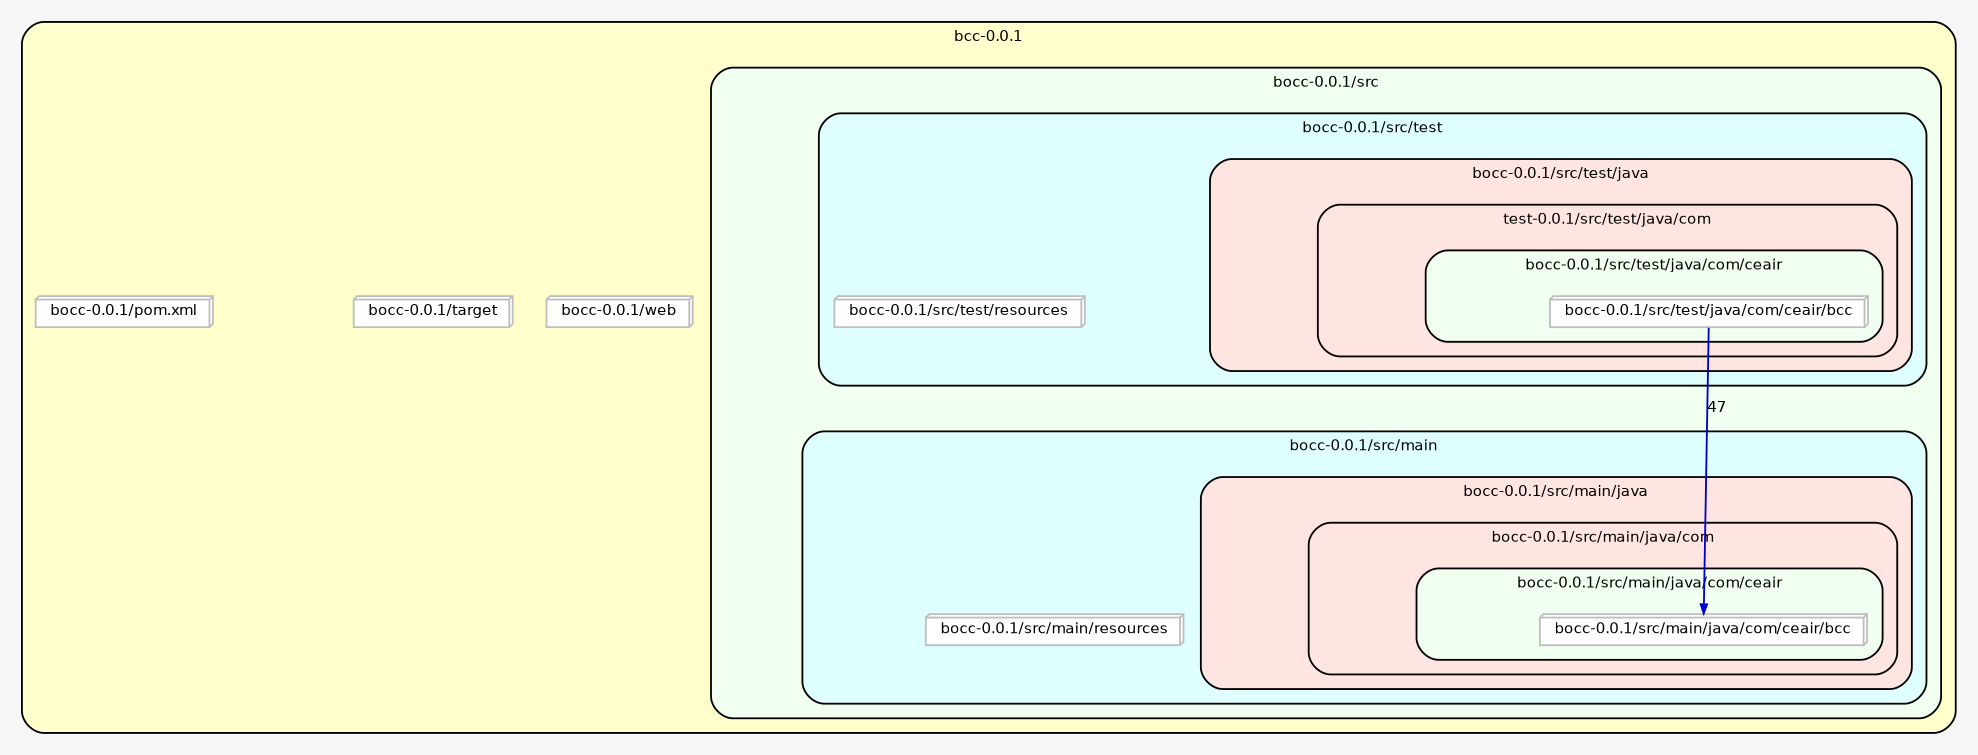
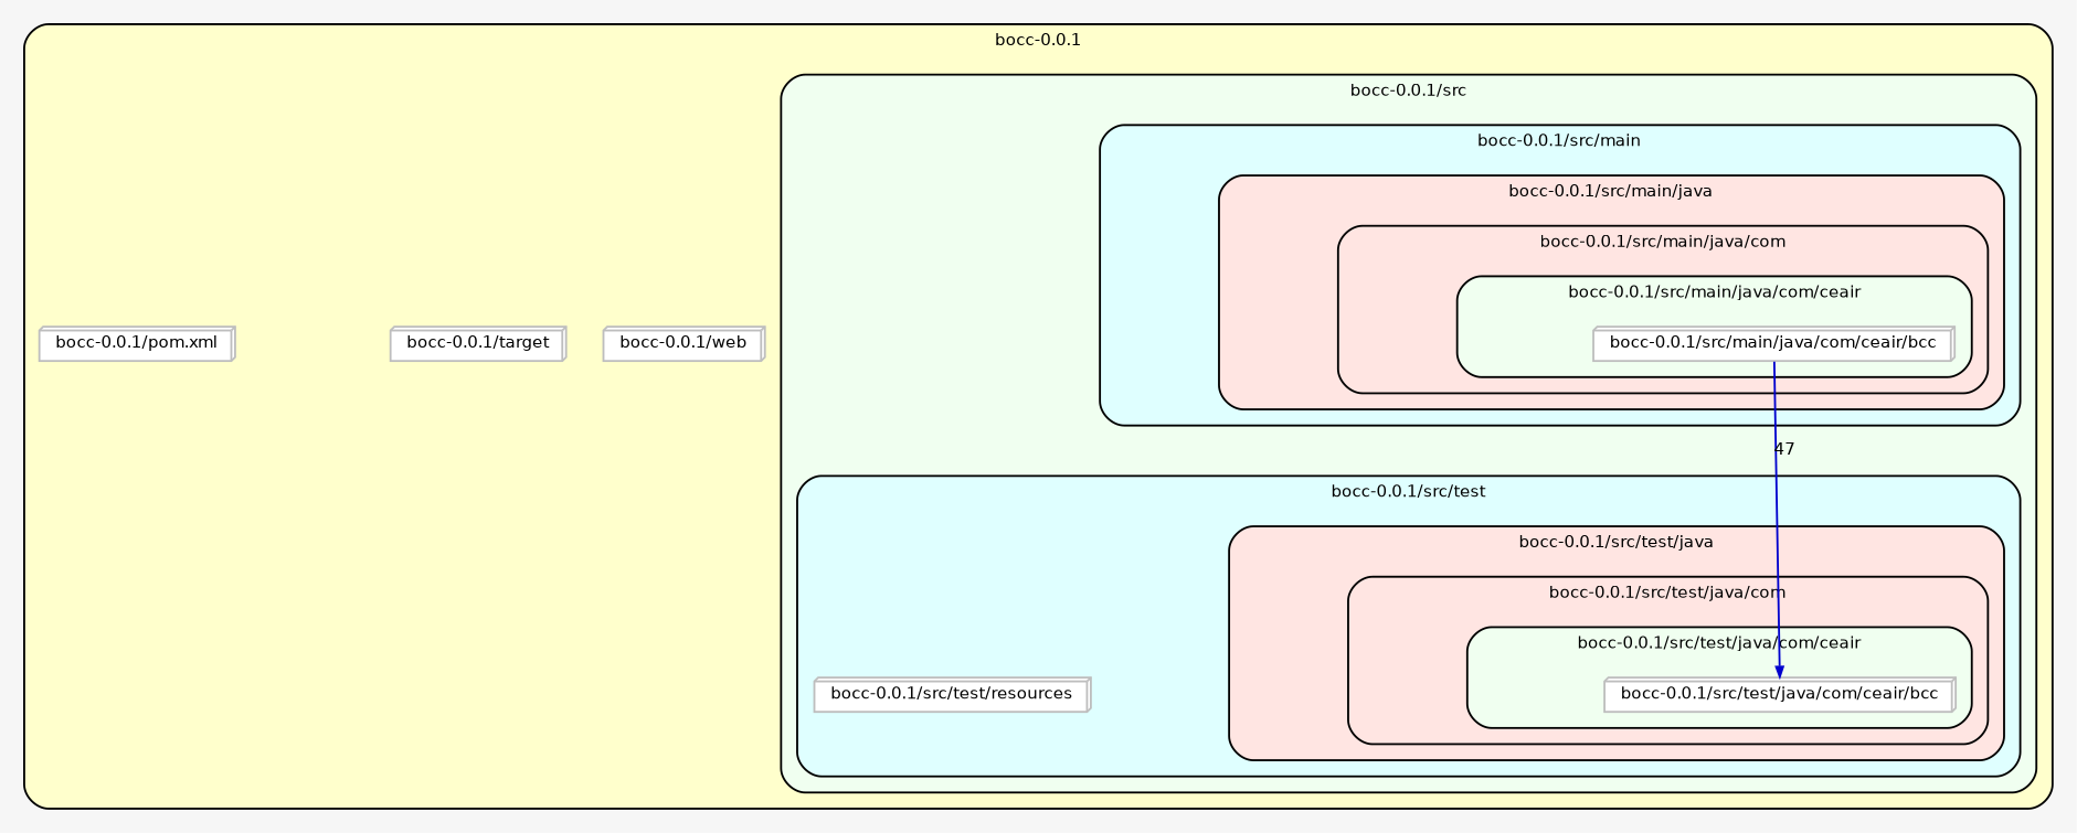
  digraph {
    bgcolor="#F6F6F6"
    compound=true
    fillcolor="#FFFFCC"
    fontname="DejaVu Sans"
    fontsize=8
    pack=true
    packmode=clust
    rankdir=TB
    ranksep=1.0
    style="rounded,filled"
    node [color=grey compound=true fillcolor=white fixedsize=false fontname="DejaVu Sans" fontsize=8 node_initialized=no shape=none style="invis,none"]
    n1 [color="#bebebe" fillcolor="#ffffff" height=0.0 label="bocc-0.0.1/src/main/java/com/ceair/bcc" shape=box3d style=filled width=0.0]
    __N15 [height=0.0 width=0.0]
    __N22 [height=0.0 width=0.0]
    __N16 [height=0.0 width=0.0]
-   n5 [color="#bebebe" fillcolor="#ffffff" height=0.0 label="bocc-0.0.1/src/main/resources" shape=box3d style=filled width=0.0]
    __N24 [height=0.0 width=0.0]
    n7 [color="#bebebe" fillcolor="#ffffff" height=0.0 label="bocc-0.0.1/src/test/java/com/ceair/bcc" shape=box3d style=filled width=0.0]
    __N17 [height=0.0 width=0.0]
    __N19 [height=0.0 width=0.0]
    __N25 [height=0.0 width=0.0]
    __N13 [height=0.0 width=0.0]
    n12 [color="#bebebe" fillcolor="#ffffff" height=0.0 label="bocc-0.0.1/src/test/resources" shape=box3d style=filled width=0.0]
    __N21 [height=0.0 width=0.0]
    n14 [color="#bebebe" fillcolor="#ffffff" height=0.0 label="bocc-0.0.1/web" shape=box3d style=filled width=0.0]
    n15 [color="#bebebe" fillcolor="#ffffff" height=0.0 label="bocc-0.0.1/target" shape=box3d style=filled width=0.0]
    __N23 [height=0.0 width=0.0]
    n17 [color="#bebebe" fillcolor="#ffffff" height=0.0 label="bocc-0.0.1/pom.xml" shape=box3d style=filled width=0.0]
    subgraph cluster_1 {
-     label="bcc-0.0.1"
+     label="bocc-0.0.1"
      n14
      n15
      __N23
      n17
      subgraph cluster_2 {
        fillcolor="#F0FFF0"
        label="bocc-0.0.1/src"
        __N21
        subgraph cluster_3 {
          fillcolor="#DFFFFF"
          label="bocc-0.0.1/src/main"
-         n5
          __N24
          subgraph cluster_4 {
            fillcolor="#FFE5E2"
            label="bocc-0.0.1/src/main/java"
            __N16
            subgraph cluster_5 {
              label="bocc-0.0.1/src/main/java/com"
              __N22
              subgraph cluster_6 {
                fillcolor="#F0FFF0"
                label="bocc-0.0.1/src/main/java/com/ceair"
                n1
                __N15
              }
            }
          }
        }
        subgraph cluster_7 {
          fillcolor="#DFFFFF"
          label="bocc-0.0.1/src/test"
          __N13
          n12
          subgraph cluster_8 {
            fillcolor="#FFE5E2"
            label="bocc-0.0.1/src/test/java"
            __N25
            subgraph cluster_9 {
-             label="test-0.0.1/src/test/java/com"
+             label="bocc-0.0.1/src/test/java/com"
              __N19
              subgraph cluster_10 {
                fillcolor="#F0FFF0"
                label="bocc-0.0.1/src/test/java/com/ceair"
                n7
                __N17
              }
            }
          }
        }
      }
    }
-   n7 -> n1 [arrowhead=normal arrowsize=0.5 arrowtail=none color="#0000cd" compound=true dir=forward fontcolor=black fontname="DejaVu Sans" fontsize=8 label=47]
+   n1 -> n7 [arrowhead=normal arrowsize=0.5 arrowtail=none color="#0000cd" compound=true dir=forward fontcolor=black fontname="DejaVu Sans" fontsize=8 label=47]
  }
